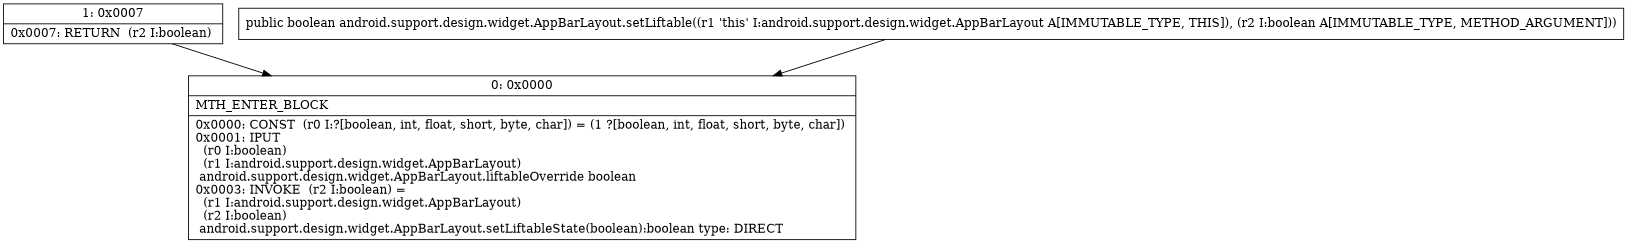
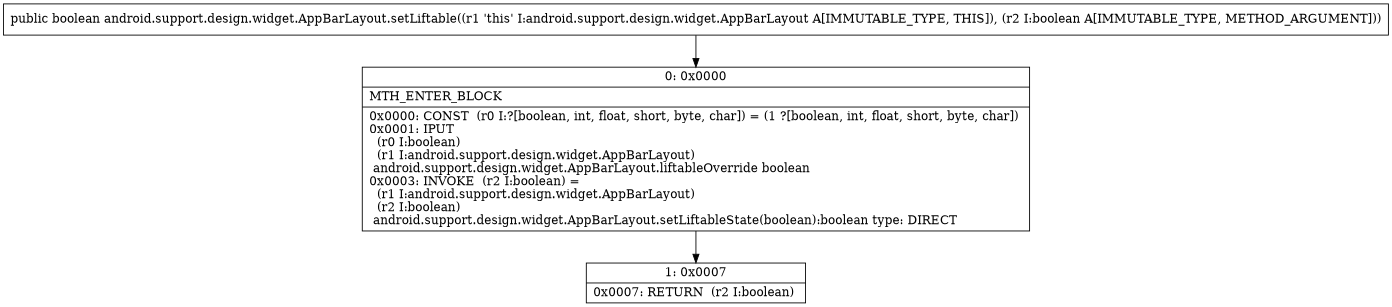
  digraph {
    node [shape=record]
    n1 [label="{0\:\ 0x0000|MTH_ENTER_BLOCK\l|0x0000: CONST  (r0 I:?[boolean, int, float, short, byte, char]) = (1 ?[boolean, int, float, short, byte, char]) \l0x0001: IPUT  \l  (r0 I:boolean)\l  (r1 I:android.support.design.widget.AppBarLayout)\l android.support.design.widget.AppBarLayout.liftableOverride boolean \l0x0003: INVOKE  (r2 I:boolean) = \l  (r1 I:android.support.design.widget.AppBarLayout)\l  (r2 I:boolean)\l android.support.design.widget.AppBarLayout.setLiftableState(boolean):boolean type: DIRECT \l}"]
    n2 [label="{1\:\ 0x0007|0x0007: RETURN  (r2 I:boolean) \l}"]
    n3 [label="{public boolean android.support.design.widget.AppBarLayout.setLiftable((r1 'this' I:android.support.design.widget.AppBarLayout A[IMMUTABLE_TYPE, THIS]), (r2 I:boolean A[IMMUTABLE_TYPE, METHOD_ARGUMENT])) }"]
-   n2 -> n1
+   n1 -> n2
    n3 -> n1
  }
